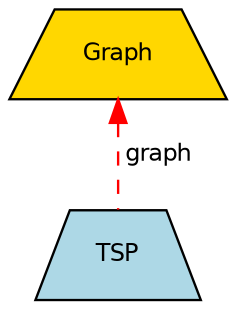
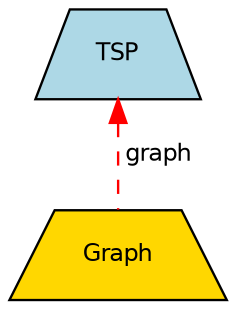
  digraph {
    node [color=black fontname=Helvetica fontsize=10 shape=trapezium style=filled]
    n1 [fillcolor=lightblue fontcolor=black height=0.2 label=TSP width=0.4]
    n2 [fillcolor=gold height=0.2 label="Graph" width=0.4]
-   n2 -> n1 [color=red dir=back fontname=Helvetica fontsize=10 label=" graph" labelfontname=Helvetica labelfontsize=10 style=dashed]
+   n1 -> n2 [color=red dir=back fontname=Helvetica fontsize=10 label=" graph" labelfontname=Helvetica labelfontsize=10 style=dashed]
  }
